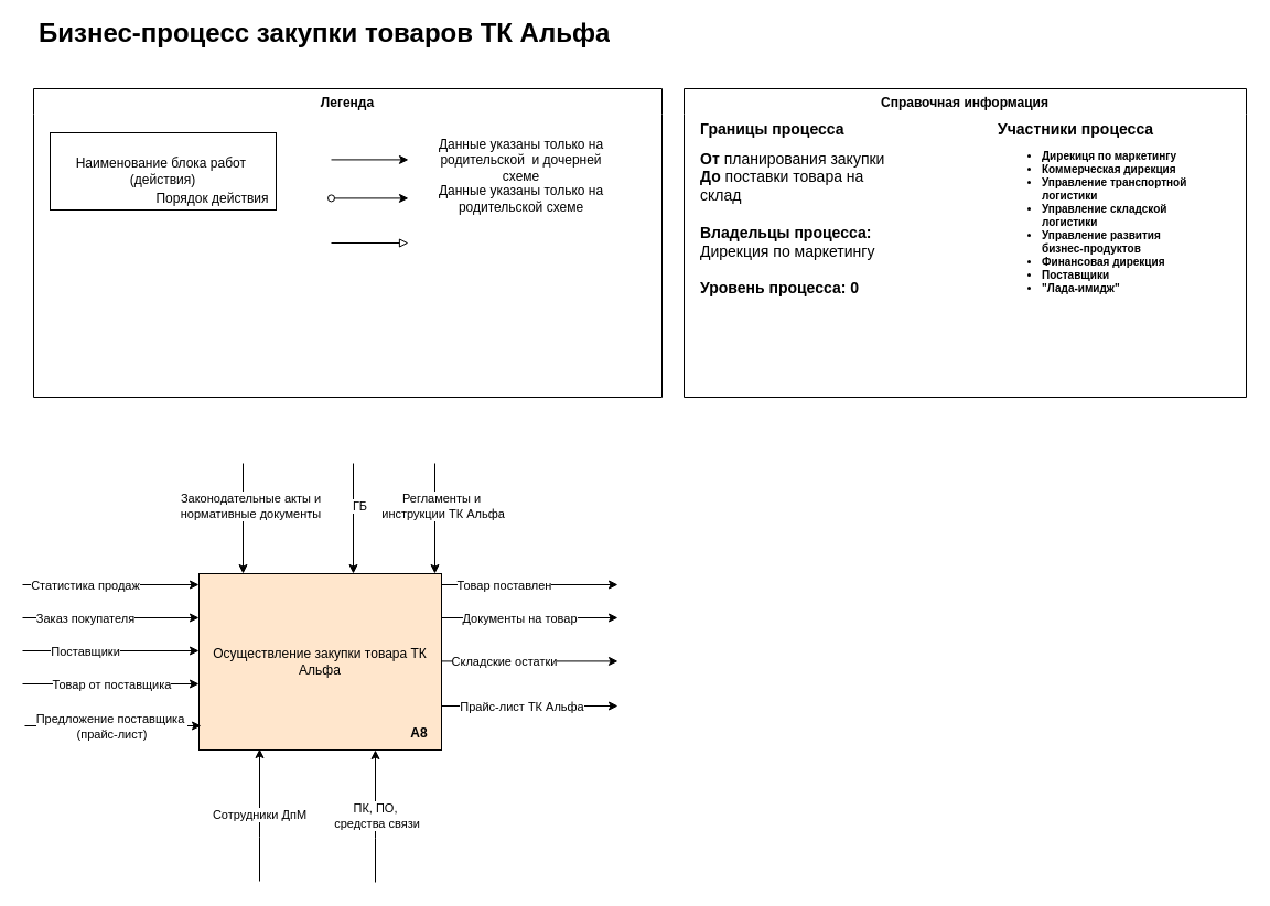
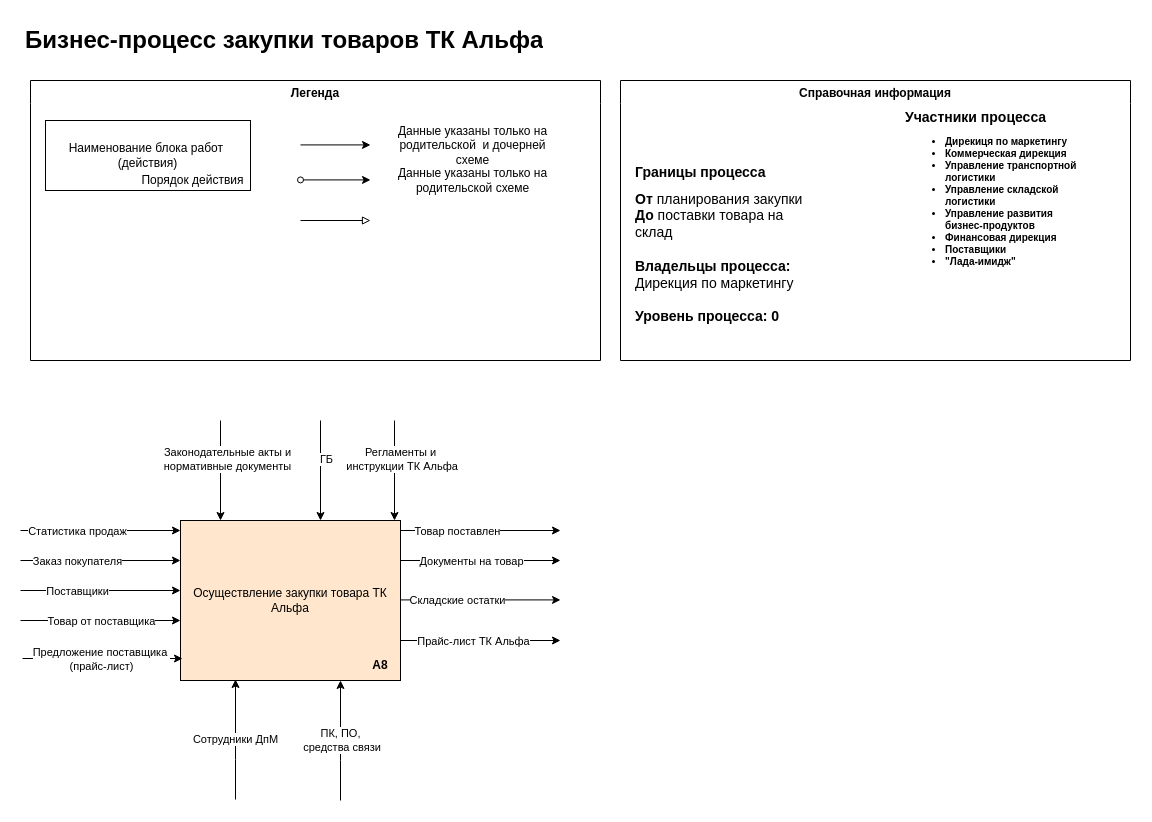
  <mxCell id="0" />
  <mxCell id="1" parent="0" />
  <mxCell id="2" value="Осуществление закупки товара ТК Альфа" style="whiteSpace=wrap;html=1;fillColor=#ffe6cc;" parent="1" vertex="1"><mxGeometry x="180" y="520" width="220" height="160" as="geometry" /></mxCell>
  <mxCell id="3" value="" style="endArrow=classic;html=1;entryX=0.5;entryY=0;entryDx=0;entryDy=0;" parent="1" edge="1"><mxGeometry width="50" height="50" relative="1" as="geometry"><mxPoint x="220" y="420" as="sourcePoint" /><mxPoint x="220" y="520" as="targetPoint" /></mxGeometry></mxCell>
  <mxCell id="4" value="Законодательные акты и &lt;br&gt;нормативные документы" style="edgeLabel;html=1;align=center;verticalAlign=middle;resizable=0;points=[];" parent="3" vertex="1" connectable="0"><mxGeometry x="0.556" y="3" relative="1" as="geometry"><mxPoint x="3" y="-40" as="offset" /></mxGeometry></mxCell>
  <mxCell id="5" value="" style="endArrow=classic;html=1;" parent="1" edge="1"><mxGeometry width="50" height="50" relative="1" as="geometry"><mxPoint x="20" y="560" as="sourcePoint" /><mxPoint x="180" y="560" as="targetPoint" /></mxGeometry></mxCell>
  <mxCell id="6" value="Заказ покупателя" style="edgeLabel;html=1;align=center;verticalAlign=middle;resizable=0;points=[];" parent="5" vertex="1" connectable="0"><mxGeometry x="-0.3" relative="1" as="geometry"><mxPoint as="offset" /></mxGeometry></mxCell>
  <mxCell id="7" value="" style="endArrow=classic;html=1;" parent="1" edge="1"><mxGeometry width="50" height="50" relative="1" as="geometry"><mxPoint x="20" y="530" as="sourcePoint" /><mxPoint x="180" y="530" as="targetPoint" /></mxGeometry></mxCell>
  <mxCell id="8" value="Статистика продаж" style="edgeLabel;html=1;align=center;verticalAlign=middle;resizable=0;points=[];" parent="7" vertex="1" connectable="0"><mxGeometry x="-0.3" relative="1" as="geometry"><mxPoint as="offset" /></mxGeometry></mxCell>
  <mxCell id="9" value="" style="endArrow=classic;html=1;" parent="1" edge="1"><mxGeometry width="50" height="50" relative="1" as="geometry"><mxPoint x="20" y="590" as="sourcePoint" /><mxPoint x="180" y="590" as="targetPoint" /></mxGeometry></mxCell>
  <mxCell id="10" value="Поставщики" style="edgeLabel;html=1;align=center;verticalAlign=middle;resizable=0;points=[];" parent="9" vertex="1" connectable="0"><mxGeometry x="-0.3" relative="1" as="geometry"><mxPoint as="offset" /></mxGeometry></mxCell>
  <mxCell id="11" value="" style="endArrow=classic;html=1;" parent="1" edge="1"><mxGeometry width="50" height="50" relative="1" as="geometry"><mxPoint x="20" y="620" as="sourcePoint" /><mxPoint x="180" y="620" as="targetPoint" /></mxGeometry></mxCell>
  <mxCell id="12" value="Товар от поставщика" style="edgeLabel;html=1;align=center;verticalAlign=middle;resizable=0;points=[];" parent="11" vertex="1" connectable="0"><mxGeometry x="-0.3" relative="1" as="geometry"><mxPoint x="24" as="offset" /></mxGeometry></mxCell>
  <mxCell id="13" value="Сотрудники ДпМ" style="endArrow=classic;html=1;entryX=0.25;entryY=1;entryDx=0;entryDy=0;" parent="1" edge="1"><mxGeometry width="50" height="50" relative="1" as="geometry"><mxPoint x="235" y="799" as="sourcePoint" /><mxPoint x="235" y="679" as="targetPoint" /><Array as="points"><mxPoint x="235" y="749" /></Array><mxPoint as="offset" /></mxGeometry></mxCell>
  <mxCell id="14" value="ПК, ПО,&lt;br&gt;&amp;nbsp;средства связи" style="endArrow=classic;html=1;entryX=0.25;entryY=1;entryDx=0;entryDy=0;" parent="1" edge="1"><mxGeometry width="50" height="50" relative="1" as="geometry"><mxPoint x="340" y="800" as="sourcePoint" /><mxPoint x="340" y="680" as="targetPoint" /><Array as="points"><mxPoint x="340" y="750" /></Array></mxGeometry></mxCell>
  <mxCell id="15" value="" style="endArrow=classic;html=1;" parent="1" edge="1"><mxGeometry width="50" height="50" relative="1" as="geometry"><mxPoint x="400" y="530" as="sourcePoint" /><mxPoint x="560" y="530" as="targetPoint" /></mxGeometry></mxCell>
  <mxCell id="16" value="Товар поставлен" style="edgeLabel;html=1;align=center;verticalAlign=middle;resizable=0;points=[];" parent="15" vertex="1" connectable="0"><mxGeometry x="-0.3" relative="1" as="geometry"><mxPoint as="offset" /></mxGeometry></mxCell>
  <mxCell id="17" value="" style="endArrow=classic;html=1;" parent="1" edge="1"><mxGeometry width="50" height="50" relative="1" as="geometry"><mxPoint x="400" y="560" as="sourcePoint" /><mxPoint x="560" y="560" as="targetPoint" /></mxGeometry></mxCell>
  <mxCell id="18" value="Документы на товар" style="edgeLabel;html=1;align=center;verticalAlign=middle;resizable=0;points=[];" parent="17" vertex="1" connectable="0"><mxGeometry x="-0.3" relative="1" as="geometry"><mxPoint x="14" as="offset" /></mxGeometry></mxCell>
  <mxCell id="19" value="" style="endArrow=classic;html=1;entryX=0.5;entryY=0;entryDx=0;entryDy=0;" parent="1" edge="1"><mxGeometry width="50" height="50" relative="1" as="geometry"><mxPoint x="394" y="420" as="sourcePoint" /><mxPoint x="394" y="520" as="targetPoint" /></mxGeometry></mxCell>
  <mxCell id="20" value="Регламенты и&lt;br&gt;&amp;nbsp;инструкции ТК Альфа" style="edgeLabel;html=1;align=center;verticalAlign=middle;resizable=0;points=[];" parent="19" vertex="1" connectable="0"><mxGeometry x="0.556" y="3" relative="1" as="geometry"><mxPoint x="2" y="-40" as="offset" /></mxGeometry></mxCell>
  <mxCell id="21" value="А8" style="text;html=1;strokeColor=none;fillColor=none;align=center;verticalAlign=middle;whiteSpace=wrap;fontStyle=1" parent="1" vertex="1"><mxGeometry x="350" y="650" width="60" height="30" as="geometry" /></mxCell>
- <mxCell id="22" value="&lt;h1&gt;Бизнес-процесс закупки товаров ТК Альфа&lt;/h1&gt;&lt;p&gt;&lt;br&gt;&lt;/p&gt;" style="text;html=1;strokeColor=none;fillColor=none;spacing=5;spacingTop=-20;whiteSpace=wrap;overflow=hidden;" parent="1" vertex="1"><mxGeometry x="30" y="10" width="800" height="40" as="geometry" /></mxCell>
+ <mxCell id="22" value="&lt;h1&gt;Бизнес-процесс закупки товаров ТК Альфа&lt;/h1&gt;&lt;p&gt;&lt;br&gt;&lt;/p&gt;" style="text;html=1;strokeColor=none;fillColor=none;spacing=5;spacingTop=-20;whiteSpace=wrap;overflow=hidden;" parent="1" vertex="1"><mxGeometry x="20" y="20" width="800" height="40" as="geometry" /></mxCell>
  <mxCell id="23" value="" style="endArrow=classic;html=1;entryX=0.5;entryY=0;entryDx=0;entryDy=0;" parent="1" edge="1"><mxGeometry width="50" height="50" relative="1" as="geometry"><mxPoint x="320" y="420" as="sourcePoint" /><mxPoint x="320" y="520" as="targetPoint" /></mxGeometry></mxCell>
  <mxCell id="24" value="ГБ" style="edgeLabel;html=1;align=center;verticalAlign=middle;resizable=0;points=[];" parent="23" vertex="1" connectable="0"><mxGeometry x="0.556" y="3" relative="1" as="geometry"><mxPoint x="2" y="-40" as="offset" /></mxGeometry></mxCell>
  <mxCell id="25" value="Легенда" style="swimlane;swimlaneLine=0;" parent="1" vertex="1"><mxGeometry x="30" y="80" width="570" height="280" as="geometry" /></mxCell>
  <mxCell id="26" value="Наименование блока работ&amp;nbsp; (действия)" style="whiteSpace=wrap;html=1;" parent="25" vertex="1"><mxGeometry x="15" y="40" width="205" height="70" as="geometry" /></mxCell>
  <mxCell id="27" value="Порядок действия" style="text;html=1;strokeColor=none;fillColor=none;align=center;verticalAlign=middle;whiteSpace=wrap;" parent="25" vertex="1"><mxGeometry x="105" y="85" width="115" height="30" as="geometry" /></mxCell>
  <mxCell id="28" value="Данные указаны только на родительской&amp;nbsp; и дочерней схеме" style="text;html=1;strokeColor=none;fillColor=none;align=center;verticalAlign=middle;whiteSpace=wrap;" parent="25" vertex="1"><mxGeometry x="365" y="50" width="155" height="30" as="geometry" /></mxCell>
  <mxCell id="29" value="" style="endArrow=classic;html=1;startArrow=oval;startFill=0;" parent="25" edge="1"><mxGeometry width="50" height="50" relative="1" as="geometry"><mxPoint x="270" y="99.41" as="sourcePoint" /><mxPoint x="340" y="99.41" as="targetPoint" /></mxGeometry></mxCell>
  <mxCell id="30" value="Данные указаны только на родительской схеме" style="text;html=1;strokeColor=none;fillColor=none;align=center;verticalAlign=middle;whiteSpace=wrap;" parent="25" vertex="1"><mxGeometry x="365" y="85" width="155" height="30" as="geometry" /></mxCell>
  <mxCell id="31" value="" style="endArrow=block;html=1;endFill=0;" parent="25" edge="1"><mxGeometry width="50" height="50" relative="1" as="geometry"><mxPoint x="270" y="140" as="sourcePoint" /><mxPoint x="340" y="140" as="targetPoint" /></mxGeometry></mxCell>
  <mxCell id="32" value="" style="endArrow=classic;html=1;" parent="25" edge="1"><mxGeometry width="50" height="50" relative="1" as="geometry"><mxPoint x="270" y="64.41" as="sourcePoint" /><mxPoint x="340" y="64.41" as="targetPoint" /></mxGeometry></mxCell>
  <mxCell id="33" value="Справочная информация" style="swimlane;swimlaneLine=0;" parent="1" vertex="1"><mxGeometry x="620" y="80" width="510" height="280" as="geometry"><mxRectangle x="640" y="-1560" width="180" height="23" as="alternateBounds" /></mxGeometry></mxCell>
- <mxCell id="34" value="&lt;h1 style=&quot;font-size: 14px;&quot;&gt;&lt;font style=&quot;font-size: 14px;&quot;&gt;Границы процесса&lt;/font&gt;&lt;/h1&gt;&lt;div style=&quot;font-size: 14px;&quot;&gt;&lt;font style=&quot;font-size: 14px;&quot;&gt;&lt;b style=&quot;font-size: 14px;&quot;&gt;От&lt;/b&gt; планирования закупки&amp;nbsp;&lt;/font&gt;&lt;/div&gt;&lt;div style=&quot;font-size: 14px;&quot;&gt;&lt;font style=&quot;font-size: 14px;&quot;&gt;&lt;b style=&quot;font-size: 14px;&quot;&gt;До&lt;/b&gt; поставки товара на склад&lt;/font&gt;&lt;/div&gt;&lt;div style=&quot;font-size: 14px;&quot;&gt;&lt;font style=&quot;font-size: 14px;&quot;&gt;&lt;br style=&quot;font-size: 14px;&quot;&gt;&lt;/font&gt;&lt;/div&gt;&lt;div style=&quot;font-size: 14px;&quot;&gt;&lt;font style=&quot;font-size: 14px;&quot;&gt;&lt;b style=&quot;font-size: 14px;&quot;&gt;Владельцы процесса:&lt;/b&gt;&lt;/font&gt;&lt;/div&gt;&lt;div style=&quot;font-size: 14px;&quot;&gt;&lt;font style=&quot;font-size: 14px;&quot;&gt;Дирекция по маркетингу&lt;/font&gt;&lt;/div&gt;&lt;div style=&quot;font-size: 14px;&quot;&gt;&lt;font style=&quot;font-size: 14px;&quot;&gt;&lt;br style=&quot;font-size: 14px;&quot;&gt;&lt;/font&gt;&lt;/div&gt;&lt;div style=&quot;font-size: 14px;&quot;&gt;&lt;font style=&quot;font-size: 14px;&quot;&gt;&lt;b style=&quot;font-size: 14px;&quot;&gt;Уровень процесса: 0&lt;/b&gt;&lt;/font&gt;&lt;/div&gt;&lt;div style=&quot;font-size: 14px;&quot;&gt;&lt;font style=&quot;font-size: 14px;&quot;&gt;&lt;br style=&quot;font-size: 14px;&quot;&gt;&lt;/font&gt;&lt;/div&gt;" style="text;html=1;strokeColor=none;fillColor=none;spacing=5;spacingTop=-20;whiteSpace=wrap;overflow=hidden;rounded=0;fontSize=14;" parent="33" vertex="1"><mxGeometry x="10" y="30" width="190" height="160" as="geometry" /></mxCell>
+ <mxCell id="34" value="&lt;h1 style=&quot;font-size: 14px;&quot;&gt;&lt;font style=&quot;font-size: 14px;&quot;&gt;Границы процесса&lt;/font&gt;&lt;/h1&gt;&lt;div style=&quot;font-size: 14px;&quot;&gt;&lt;font style=&quot;font-size: 14px;&quot;&gt;&lt;b style=&quot;font-size: 14px;&quot;&gt;От&lt;/b&gt; планирования закупки&amp;nbsp;&lt;/font&gt;&lt;/div&gt;&lt;div style=&quot;font-size: 14px;&quot;&gt;&lt;font style=&quot;font-size: 14px;&quot;&gt;&lt;b style=&quot;font-size: 14px;&quot;&gt;До&lt;/b&gt; поставки товара на склад&lt;/font&gt;&lt;/div&gt;&lt;div style=&quot;font-size: 14px;&quot;&gt;&lt;font style=&quot;font-size: 14px;&quot;&gt;&lt;br style=&quot;font-size: 14px;&quot;&gt;&lt;/font&gt;&lt;/div&gt;&lt;div style=&quot;font-size: 14px;&quot;&gt;&lt;font style=&quot;font-size: 14px;&quot;&gt;&lt;b style=&quot;font-size: 14px;&quot;&gt;Владельцы процесса:&lt;/b&gt;&lt;/font&gt;&lt;/div&gt;&lt;div style=&quot;font-size: 14px;&quot;&gt;&lt;font style=&quot;font-size: 14px;&quot;&gt;Дирекция по маркетингу&lt;/font&gt;&lt;/div&gt;&lt;div style=&quot;font-size: 14px;&quot;&gt;&lt;font style=&quot;font-size: 14px;&quot;&gt;&lt;br style=&quot;font-size: 14px;&quot;&gt;&lt;/font&gt;&lt;/div&gt;&lt;div style=&quot;font-size: 14px;&quot;&gt;&lt;font style=&quot;font-size: 14px;&quot;&gt;&lt;b style=&quot;font-size: 14px;&quot;&gt;Уровень процесса: 0&lt;/b&gt;&lt;/font&gt;&lt;/div&gt;&lt;div style=&quot;font-size: 14px;&quot;&gt;&lt;font style=&quot;font-size: 14px;&quot;&gt;&lt;br style=&quot;font-size: 14px;&quot;&gt;&lt;/font&gt;&lt;/div&gt;" style="text;html=1;strokeColor=none;fillColor=none;spacing=5;spacingTop=-20;whiteSpace=wrap;overflow=hidden;rounded=0;fontSize=14;" parent="33" vertex="1"><mxGeometry x="10" y="85" width="190" height="160" as="geometry" /></mxCell>
  <mxCell id="35" value="&lt;h1 style=&quot;font-size: 14px&quot;&gt;&lt;font style=&quot;font-size: 14px&quot;&gt;Участники процесса&lt;/font&gt;&lt;/h1&gt;&lt;div style=&quot;font-size: 10px&quot;&gt;&lt;ul&gt;&lt;li&gt;&lt;b&gt;Дирекиця по маркетингу&lt;/b&gt;&lt;/li&gt;&lt;li&gt;&lt;b&gt;Коммерческая дирекция&lt;/b&gt;&lt;/li&gt;&lt;li&gt;&lt;b&gt;Управление транспортной логистики&lt;/b&gt;&lt;/li&gt;&lt;li&gt;&lt;b&gt;Управление складской логистики&lt;/b&gt;&lt;/li&gt;&lt;li&gt;&lt;b&gt;Управление развития бизнес-продуктов&lt;/b&gt;&lt;/li&gt;&lt;li&gt;&lt;b&gt;Финансовая дирекция&lt;/b&gt;&lt;br&gt;&lt;/li&gt;&lt;li&gt;&lt;b&gt;Поставщики&lt;/b&gt;&lt;/li&gt;&lt;li&gt;&lt;b&gt;&quot;Лада-имидж&quot;&lt;/b&gt;&lt;/li&gt;&lt;/ul&gt;&lt;/div&gt;" style="text;html=1;strokeColor=none;fillColor=none;spacing=5;spacingTop=-20;whiteSpace=wrap;overflow=hidden;rounded=0;fontSize=14;" parent="33" vertex="1"><mxGeometry x="280" y="30" width="190" height="230" as="geometry" /></mxCell>
  <mxCell id="36" value="" style="endArrow=classic;html=1;" parent="1" edge="1"><mxGeometry width="50" height="50" relative="1" as="geometry"><mxPoint x="22" y="658" as="sourcePoint" /><mxPoint x="182" y="658" as="targetPoint" /></mxGeometry></mxCell>
  <mxCell id="37" value="Предложение поставщика&amp;nbsp;&lt;br&gt;(прайс-лист)" style="edgeLabel;html=1;align=center;verticalAlign=middle;resizable=0;points=[];" parent="36" vertex="1" connectable="0"><mxGeometry x="-0.3" relative="1" as="geometry"><mxPoint x="22" as="offset" /></mxGeometry></mxCell>
  <mxCell id="38" value="" style="endArrow=classic;html=1;" parent="1" edge="1"><mxGeometry width="50" height="50" relative="1" as="geometry"><mxPoint x="400" y="599.41" as="sourcePoint" /><mxPoint x="560" y="599.41" as="targetPoint" /></mxGeometry></mxCell>
  <mxCell id="39" value="Складские остатки" style="edgeLabel;html=1;align=center;verticalAlign=middle;resizable=0;points=[];" parent="38" vertex="1" connectable="0"><mxGeometry x="-0.3" relative="1" as="geometry"><mxPoint as="offset" /></mxGeometry></mxCell>
  <mxCell id="40" value="" style="endArrow=classic;html=1;" parent="1" edge="1"><mxGeometry width="50" height="50" relative="1" as="geometry"><mxPoint x="400" y="640" as="sourcePoint" /><mxPoint x="560" y="640" as="targetPoint" /></mxGeometry></mxCell>
  <mxCell id="41" value="Прайс-лист ТК Альфа" style="edgeLabel;html=1;align=center;verticalAlign=middle;resizable=0;points=[];" parent="40" vertex="1" connectable="0"><mxGeometry x="-0.3" relative="1" as="geometry"><mxPoint x="16" as="offset" /></mxGeometry></mxCell>
